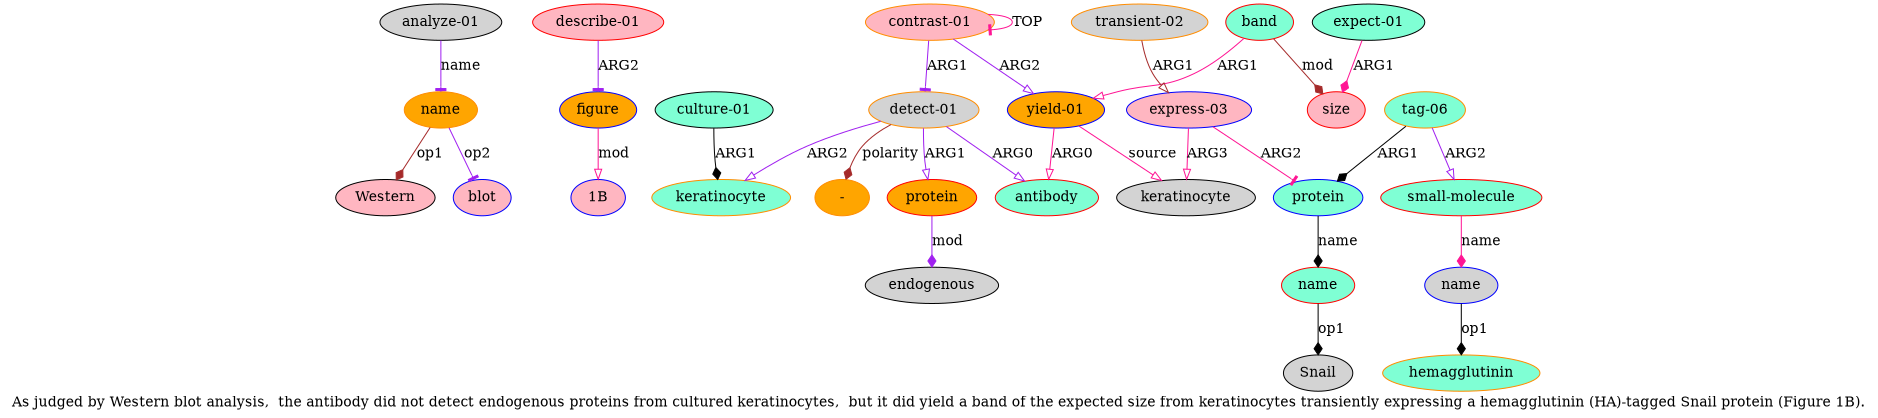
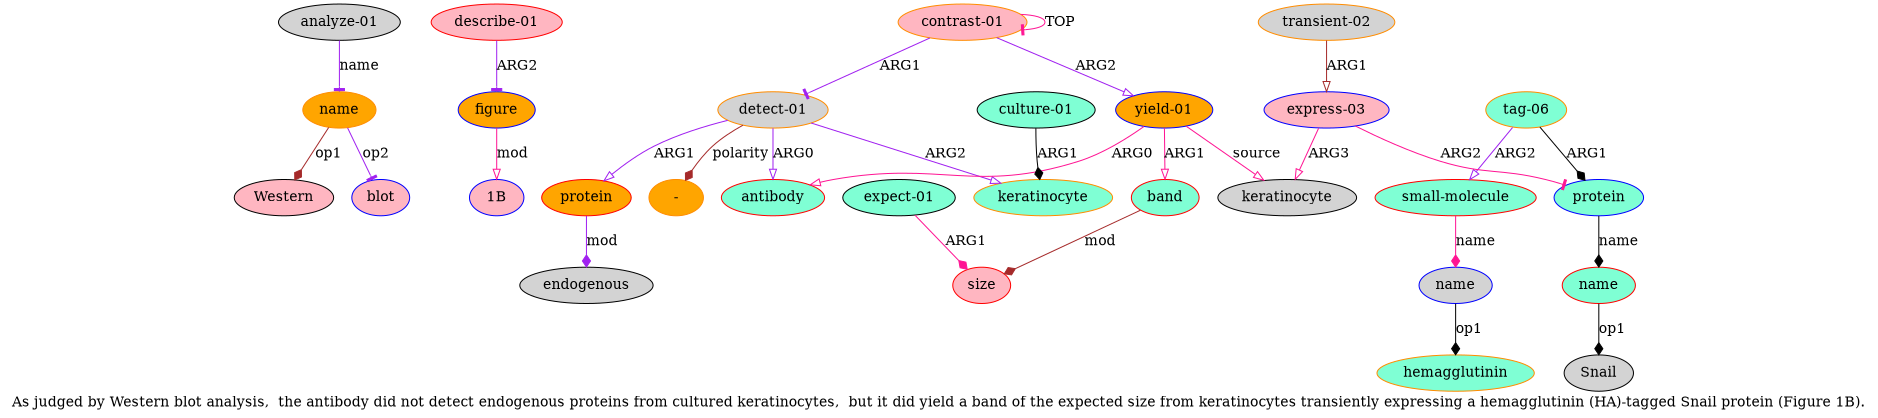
  digraph {
    label="As judged by Western blot analysis,  the antibody did not detect endogenous proteins from cultured keratinocytes,  but it did yield a band of the expected size from keratinocytes transiently expressing a hemagglutinin (HA)-tagged Snail protein (Figure 1B)."
    node [color=darkorange fillcolor=aquamarine gold_ind=-1 gold_label=name style=filled test_ind=-1 test_label=name]
    edge [arrowhead=diamond color=purple gold_label=ARG1 test_label=ARG1]
    n1 [color=black fillcolor=lightgrey gold_ind=20 gold_label="analyze-01" label="analyze-01" test_ind=20 test_label="analyze-01"]
    n2 [fillcolor=orange gold_ind=21 label=name test_ind=21]
    n3 [color=black fillcolor=lightpink gold_label=Western label=Western test_label=Western]
    n4 [color=blue fillcolor=lightpink gold_label=blot label=blot test_label=blot]
    n5 [color=red fillcolor=lightpink gold_ind=22 gold_label="describe-01" label="describe-01" test_ind=22 test_label="describe-01"]
    n6 [color=blue fillcolor=orange gold_ind=23 gold_label=figure label=figure test_ind=23 test_label=figure]
    n7 [color=blue fillcolor=lightpink gold_label="1B" label="1B" test_label="1B"]
    n8 [fillcolor=lightpink gold_ind=0 gold_label="contrast-01" label="contrast-01" test_ind=0 test_label="contrast-01"]
    n9 [fillcolor=lightgrey gold_ind=1 gold_label="detect-01" label="detect-01" test_ind=1 test_label="detect-01"]
    n10 [color=blue fillcolor=orange gold_ind=7 gold_label="yield-01" label="yield-01" test_ind=7 test_label="yield-01"]
    n11 [gold_label=hemagglutinin label=hemagglutinin test_label=hemagglutinin]
    n12 [fillcolor=orange gold_label="-" label="-" test_label="-"]
    n13 [gold_ind=15 gold_label="tag-01" label="tag-06" test_ind=15 test_label="tag-01"]
    n14 [color=red gold_ind=16 gold_label="small-molecule" label="small-molecule" test_ind=16 test_label="small-molecule"]
    n15 [color=blue gold_ind=13 gold_label=protein label=protein test_ind=13 test_label=protein]
    n16 [color=blue fillcolor=lightgrey gold_ind=17 label=name test_ind=17]
    n17 [color=red gold_ind=14 label=name test_ind=14]
    n18 [color=black fillcolor=lightgrey gold_label=Snail label=Snail test_label=Snail]
    n19 [color=black fillcolor=lightgrey gold_ind=11 gold_label=keratinocyte label=keratinocyte test_ind=11 test_label=keratinocyte]
    n20 [color=black gold_ind=10 gold_label="expect-01" label="expect-01" test_ind=10 test_label="expect-01"]
    n21 [color=red fillcolor=lightpink gold_ind=9 gold_label=size label=size test_ind=9 test_label=size]
    n22 [color=blue fillcolor=lightpink gold_ind=12 gold_label="express-03" label="express-03" test_ind=12 test_label="express-03"]
    n23 [color=red fillcolor=orange gold_ind=3 gold_label=protein label=protein test_ind=3 test_label=protein]
    n24 [color=red gold_ind=2 gold_label=antibody label=antibody test_ind=2 test_label=antibody]
    n25 [gold_ind=5 gold_label=keratinocyte label=keratinocyte test_ind=5 test_label=keratinocyte]
    n26 [color=red gold_ind=8 gold_label=band label=band test_ind=8 test_label=band]
    n27 [fillcolor=lightgrey gold_ind=18 gold_label="transient-02" label="transient-02" test_ind=18 test_label="transient-02"]
    n28 [color=black fillcolor=lightgrey gold_ind=4 gold_label=endogenous label=endogenous test_ind=4 test_label=endogenous]
    n29 [color=black gold_ind=6 gold_label="culture-01" label="culture-01" test_ind=6 test_label="culture-01"]
    n1 -> n2 [arrowhead=tee gold_label=name label=name test_label=name]
    n2 -> n3 [color=brown gold_label=op1 label=op1 test_label=op1]
    n2 -> n4 [arrowhead=tee gold_label=op2 label=op2 test_label=op2]
    n5 -> n6 [arrowhead=tee gold_label=ARG2 label=ARG2 test_label=ARG2]
    n6 -> n7 [arrowhead=onormal color=deeppink gold_label=mod label=mod test_label=mod]
    n8 -> n8 [arrowhead=tee color=deeppink gold_label=TOP label=TOP test_label=TOP]
    n8 -> n9 [arrowhead=tee label=ARG1]
    n8 -> n10 [arrowhead=onormal gold_label=ARG2 label=ARG2 test_label=ARG2]
    n9 -> n12 [color=brown gold_label=polarity label=polarity test_label=polarity]
    n9 -> n23 [arrowhead=onormal label=ARG1]
    n9 -> n24 [arrowhead=onormal gold_label=ARG0 label=ARG0 test_label=ARG0]
    n9 -> n25 [arrowhead=onormal gold_label=ARG2 label=ARG2 test_label=ARG2]
    n10 -> n19 [arrowhead=onormal color=deeppink gold_label=source label=source test_label=source]
    n10 -> n24 [arrowhead=onormal color=deeppink gold_label=ARG0 label=ARG0 test_label=ARG0]
-   n26 -> n10 [arrowhead=onormal color=deeppink label=ARG1]
+   n10 -> n26 [arrowhead=onormal color=deeppink label=ARG1]
    n13 -> n14 [arrowhead=onormal gold_label=ARG2 label=ARG2 test_label=ARG2]
    n13 -> n15 [color=black label=ARG1]
    n14 -> n16 [color=deeppink gold_label=name label=name test_label=name]
    n15 -> n17 [color=black gold_label=name label=name test_label=name]
    n16 -> n11 [color=black gold_label=op1 label=op1 test_label=op1]
    n17 -> n18 [color=black gold_label=op1 label=op1 test_label=op1]
    n20 -> n21 [color=deeppink label=ARG1]
    n22 -> n15 [arrowhead=tee color=deeppink gold_label=ARG2 label=ARG2 test_label=ARG2]
    n22 -> n19 [arrowhead=onormal color=deeppink gold_label=ARG3 label=ARG3 test_label=ARG3]
    n23 -> n28 [gold_label=mod label=mod test_label=mod]
    n26 -> n21 [color=brown gold_label=mod label=mod test_label=mod]
    n27 -> n22 [arrowhead=onormal color=brown label=ARG1]
    n29 -> n25 [color=black label=ARG1]
  }
